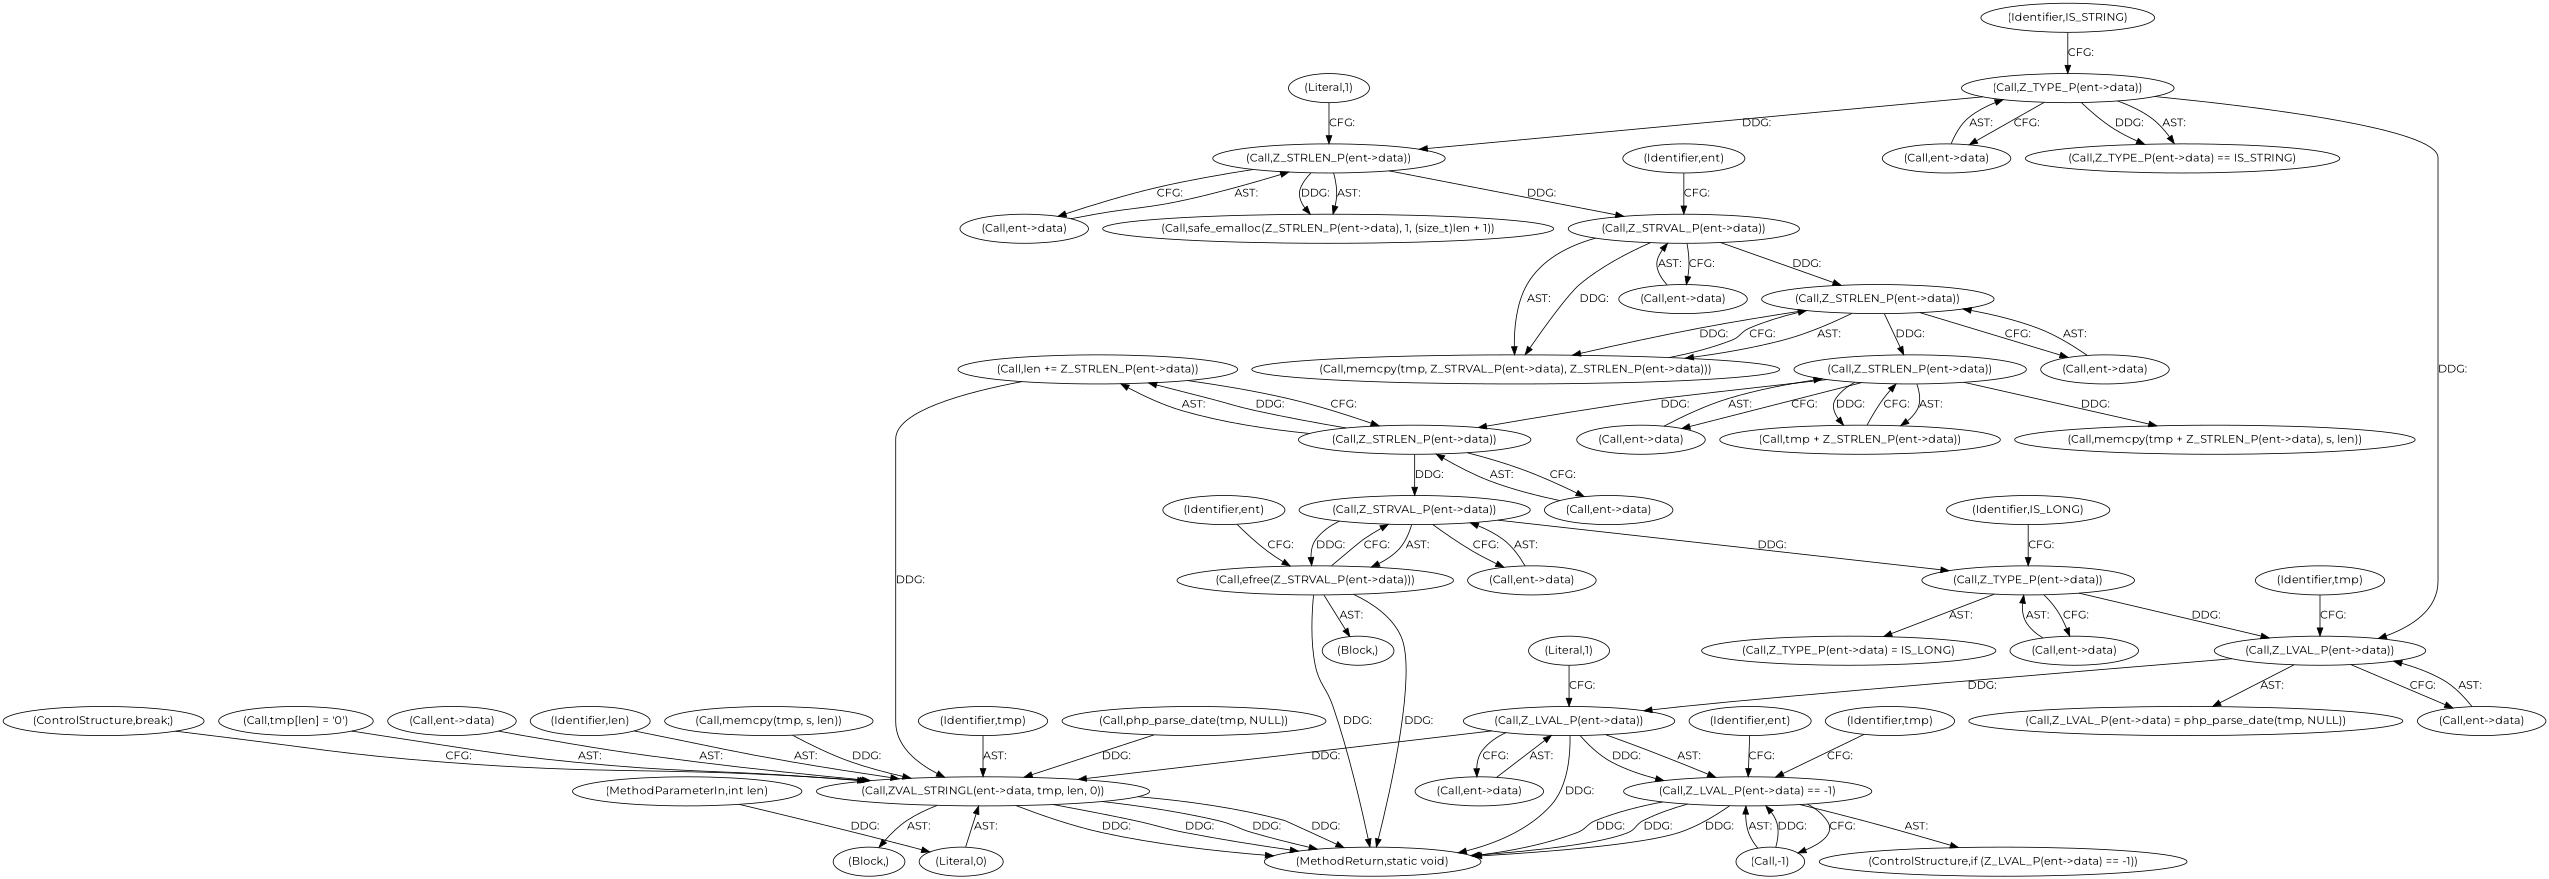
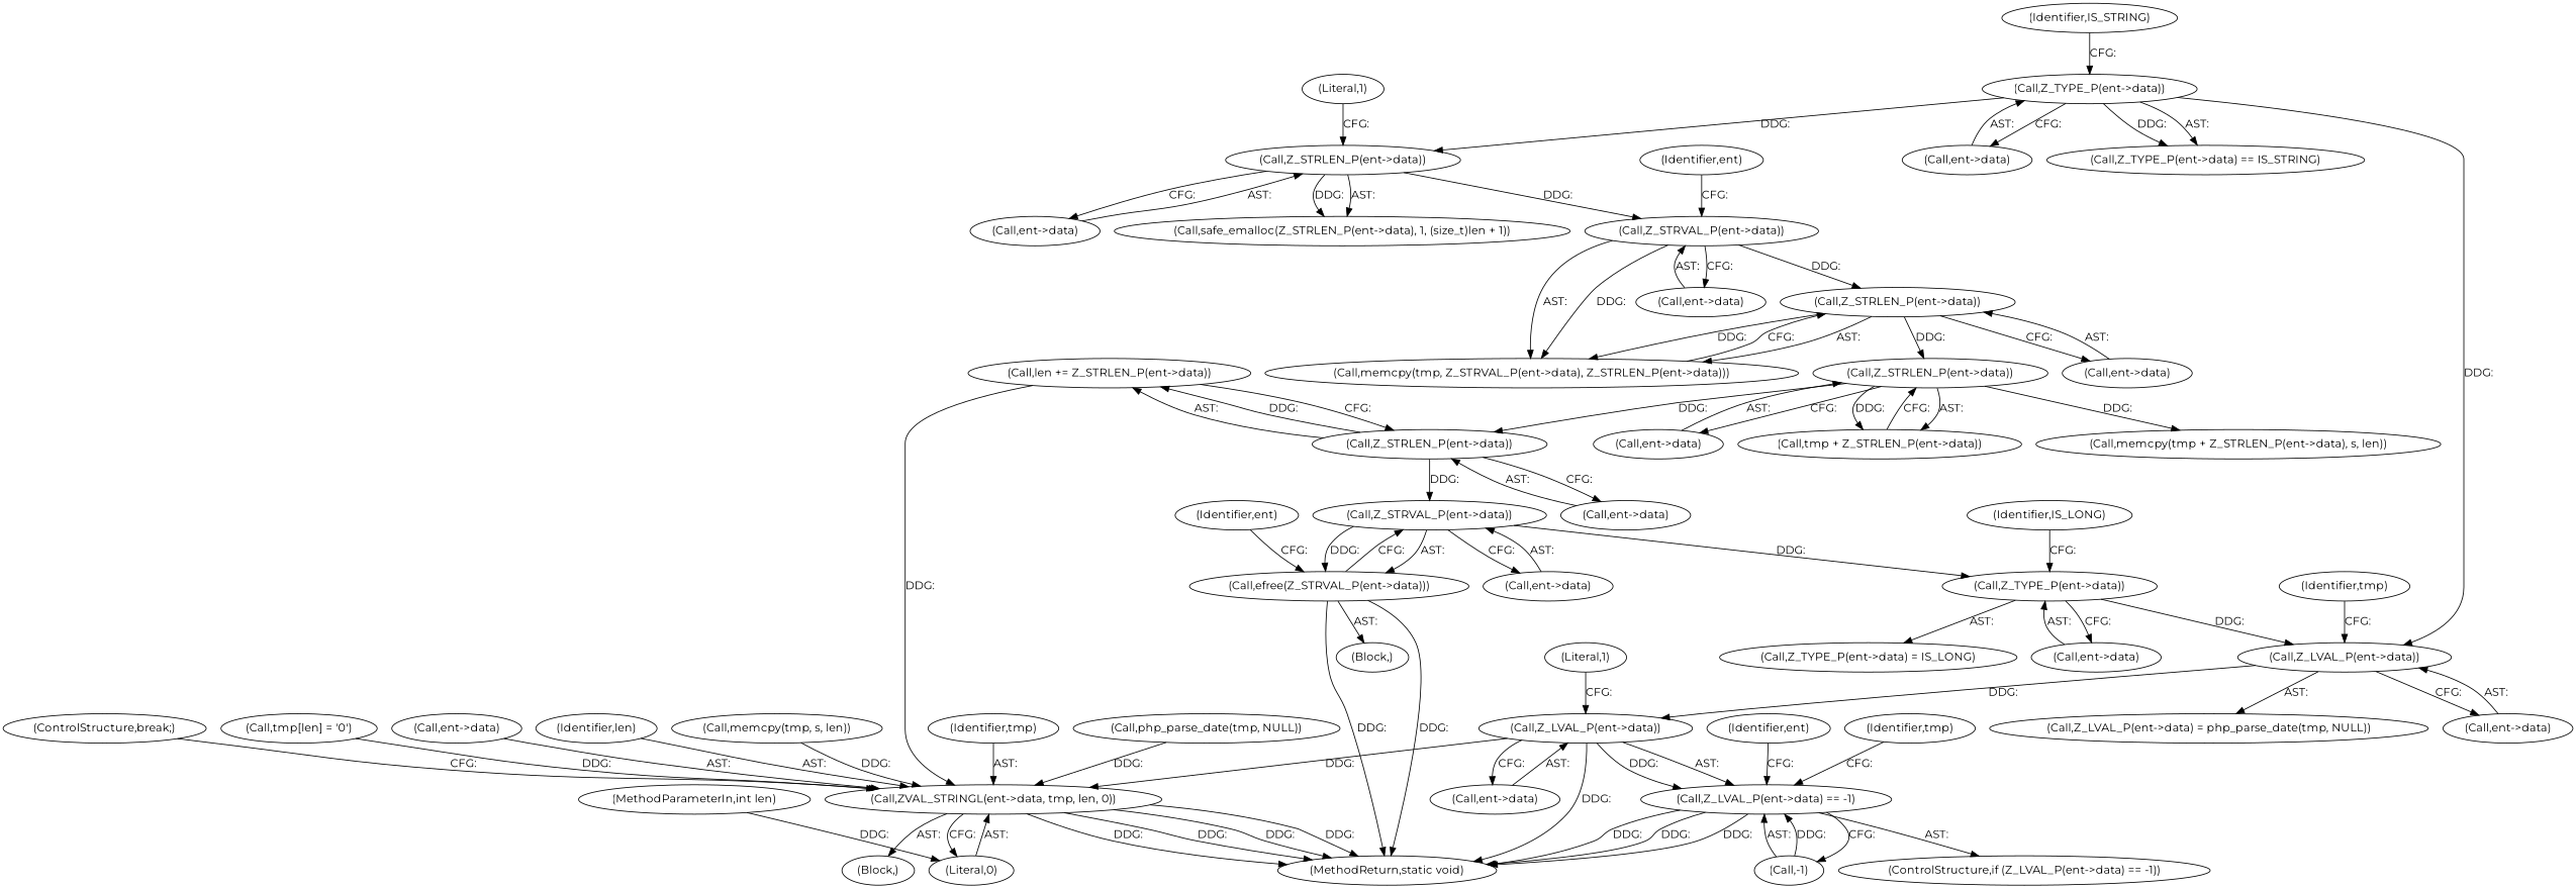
  digraph {
    fontname=Montserrat
    node [fontname=Montserrat]
    edge [fontname=Montserrat]
    n1 [label="(Call,Z_STRVAL_P(ent->data))"]
    n2 [label="(Call,efree(Z_STRVAL_P(ent->data)))"]
    n3 [label="(Call,Z_TYPE_P(ent->data))"]
    n4 [label="(Call,ent->data)"]
    n5 [label="(Block,)"]
    n6 [label="(MethodReturn,static void)"]
    n7 [label="(Call,Z_LVAL_P(ent->data))"]
    n8 [label="(Call,ent->data)"]
    n9 [label="(Call,Z_TYPE_P(ent->data) = IS_LONG)"]
    n10 [label="(Call,Z_STRLEN_P(ent->data))"]
    n11 [label="(Call,len += Z_STRLEN_P(ent->data))"]
    n12 [label="(Call,ent->data)"]
    n13 [label="(Call,ZVAL_STRINGL(ent->data, tmp, len, 0))"]
    n14 [label="(Call,Z_STRLEN_P(ent->data))"]
    n15 [label="(Call,memcpy(tmp + Z_STRLEN_P(ent->data), s, len))"]
    n16 [label="(Call,tmp + Z_STRLEN_P(ent->data))"]
    n17 [label="(Call,ent->data)"]
    n18 [label="(Call,Z_STRLEN_P(ent->data))"]
    n19 [label="(Call,ent->data)"]
    n20 [label="(Call,memcpy(tmp, Z_STRVAL_P(ent->data), Z_STRLEN_P(ent->data)))"]
    n21 [label="(Call,Z_STRVAL_P(ent->data))"]
    n22 [label="(Call,ent->data)"]
    n23 [label="(Call,Z_STRLEN_P(ent->data))"]
    n24 [label="(Call,ent->data)"]
    n25 [label="(Call,safe_emalloc(Z_STRLEN_P(ent->data), 1, (size_t)len + 1))"]
    n26 [label="(Call,Z_TYPE_P(ent->data))"]
    n27 [label="(Call,ent->data)"]
    n28 [label="(Call,Z_TYPE_P(ent->data) == IS_STRING)"]
    n29 [label="(Call,Z_LVAL_P(ent->data))"]
    n30 [label="(Call,Z_LVAL_P(ent->data) = php_parse_date(tmp, NULL))"]
    n31 [label="(Call,ent->data)"]
    n32 [label="(Call,Z_LVAL_P(ent->data) == -1)"]
    n33 [label="(Call,ent->data)"]
    n34 [label="(Call,-1)"]
    n35 [label="(ControlStructure,if (Z_LVAL_P(ent->data) == -1))"]
    n36 [label="(Block,)"]
    n37 [label="(Literal,0)"]
    n38 [label="(Identifier,ent)"]
    n39 [label="(Identifier,tmp)"]
    n40 [label="(Identifier,tmp)"]
    n41 [label="(Literal,1)"]
    n42 [label="(Call,php_parse_date(tmp, NULL))"]
    n43 [label="(Identifier,ent)"]
    n44 [label="(ControlStructure,break;)"]
    n45 [label="(Call,tmp[len] = '\0')"]
    n46 [label="(Literal,1)"]
    n47 [label="(Call,ent->data)"]
    n48 [label="(MethodParameterIn,int len)"]
    n49 [label="(Identifier,IS_STRING)"]
    n50 [label="(Identifier,len)"]
    n51 [label="(Identifier,ent)"]
    n52 [label="(Identifier,tmp)"]
    n53 [label="(Call,memcpy(tmp, s, len))"]
    n54 [label="(Identifier,IS_LONG)"]
    n1 -> n2 [label="AST: "]
    n1 -> n2 [label="DDG: "]
    n1 -> n3 [label="DDG: "]
    n1 -> n4 [label="CFG: "]
    n2 -> n1 [label="CFG: "]
    n2 -> n5 [label="AST: "]
    n2 -> n6 [label="DDG: "]
    n2 -> n6 [label="DDG: "]
    n3 -> n7 [label="DDG: "]
    n3 -> n8 [label="CFG: "]
    n3 -> n9 [label="AST: "]
    n4 -> n1 [label="AST: "]
    n7 -> n29 [label="DDG: "]
    n7 -> n30 [label="AST: "]
    n7 -> n31 [label="CFG: "]
    n8 -> n3 [label="AST: "]
    n10 -> n1 [label="DDG: "]
    n10 -> n11 [label="AST: "]
    n10 -> n11 [label="DDG: "]
    n10 -> n12 [label="CFG: "]
    n11 -> n10 [label="CFG: "]
    n11 -> n13 [label="DDG: "]
    n12 -> n10 [label="AST: "]
    n13 -> n6 [label="DDG: "]
    n13 -> n6 [label="DDG: "]
    n13 -> n6 [label="DDG: "]
    n13 -> n6 [label="DDG: "]
    n13 -> n36 [label="AST: "]
+   n13 -> n37 [label="CFG: "]
    n14 -> n10 [label="DDG: "]
    n14 -> n15 [label="DDG: "]
    n14 -> n16 [label="AST: "]
    n14 -> n16 [label="DDG: "]
    n14 -> n17 [label="CFG: "]
    n16 -> n14 [label="CFG: "]
    n17 -> n14 [label="AST: "]
    n18 -> n14 [label="DDG: "]
    n18 -> n19 [label="CFG: "]
    n18 -> n20 [label="AST: "]
    n18 -> n20 [label="DDG: "]
    n19 -> n18 [label="AST: "]
    n20 -> n18 [label="CFG: "]
    n21 -> n18 [label="DDG: "]
    n21 -> n20 [label="AST: "]
    n21 -> n20 [label="DDG: "]
    n21 -> n22 [label="CFG: "]
    n22 -> n21 [label="AST: "]
    n23 -> n21 [label="DDG: "]
    n23 -> n24 [label="CFG: "]
    n23 -> n25 [label="AST: "]
    n23 -> n25 [label="DDG: "]
    n24 -> n23 [label="AST: "]
    n26 -> n7 [label="DDG: "]
    n26 -> n23 [label="DDG: "]
    n26 -> n27 [label="CFG: "]
    n26 -> n28 [label="AST: "]
    n26 -> n28 [label="DDG: "]
    n27 -> n26 [label="AST: "]
    n29 -> n6 [label="DDG: "]
    n29 -> n13 [label="DDG: "]
    n29 -> n32 [label="AST: "]
    n29 -> n32 [label="DDG: "]
    n29 -> n33 [label="CFG: "]
    n31 -> n7 [label="AST: "]
    n32 -> n6 [label="DDG: "]
    n32 -> n6 [label="DDG: "]
    n32 -> n6 [label="DDG: "]
    n32 -> n34 [label="CFG: "]
    n32 -> n35 [label="AST: "]
    n33 -> n29 [label="AST: "]
    n34 -> n32 [label="AST: "]
    n34 -> n32 [label="DDG: "]
    n37 -> n13 [label="AST: "]
    n38 -> n32 [label="CFG: "]
    n39 -> n7 [label="CFG: "]
    n40 -> n13 [label="AST: "]
    n41 -> n23 [label="CFG: "]
    n42 -> n13 [label="DDG: "]
    n43 -> n21 [label="CFG: "]
    n44 -> n13 [label="CFG: "]
-   n45 -> n13 [label="AST: "]
+   n45 -> n13 [label="DDG: "]
    n46 -> n29 [label="CFG: "]
    n47 -> n13 [label="AST: "]
    n48 -> n37 [label="DDG: "]
    n49 -> n26 [label="CFG: "]
    n50 -> n13 [label="AST: "]
    n51 -> n2 [label="CFG: "]
    n52 -> n32 [label="CFG: "]
    n53 -> n13 [label="DDG: "]
    n54 -> n3 [label="CFG: "]
  }
